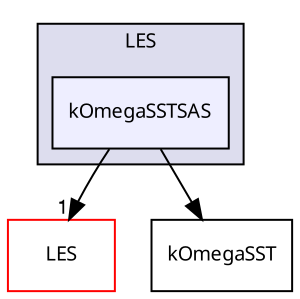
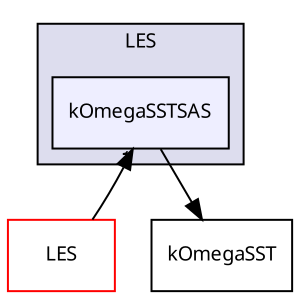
  digraph {
    compound=true
    fontname="Noto Sans"
    node [fontname="Noto Sans" fontsize=10 shape=box]
    edge [fontname="Noto Sans" headlabel=1 labeldistance=1.5 labelfontname=FreeSans labelfontsize=10]
    n1 [fillcolor="#eeeeff" label=kOmegaSSTSAS pencolor=black style=filled]
    n2 [color=red label=LES]
    n3 [label=kOmegaSST]
    subgraph cluster_1 {
      bgcolor="#ddddee"
      fontsize=10
      label=LES
      pencolor=black
      n1
    }
-   n1 -> n2
+   n2 -> n1
    n1 -> n3
  }
